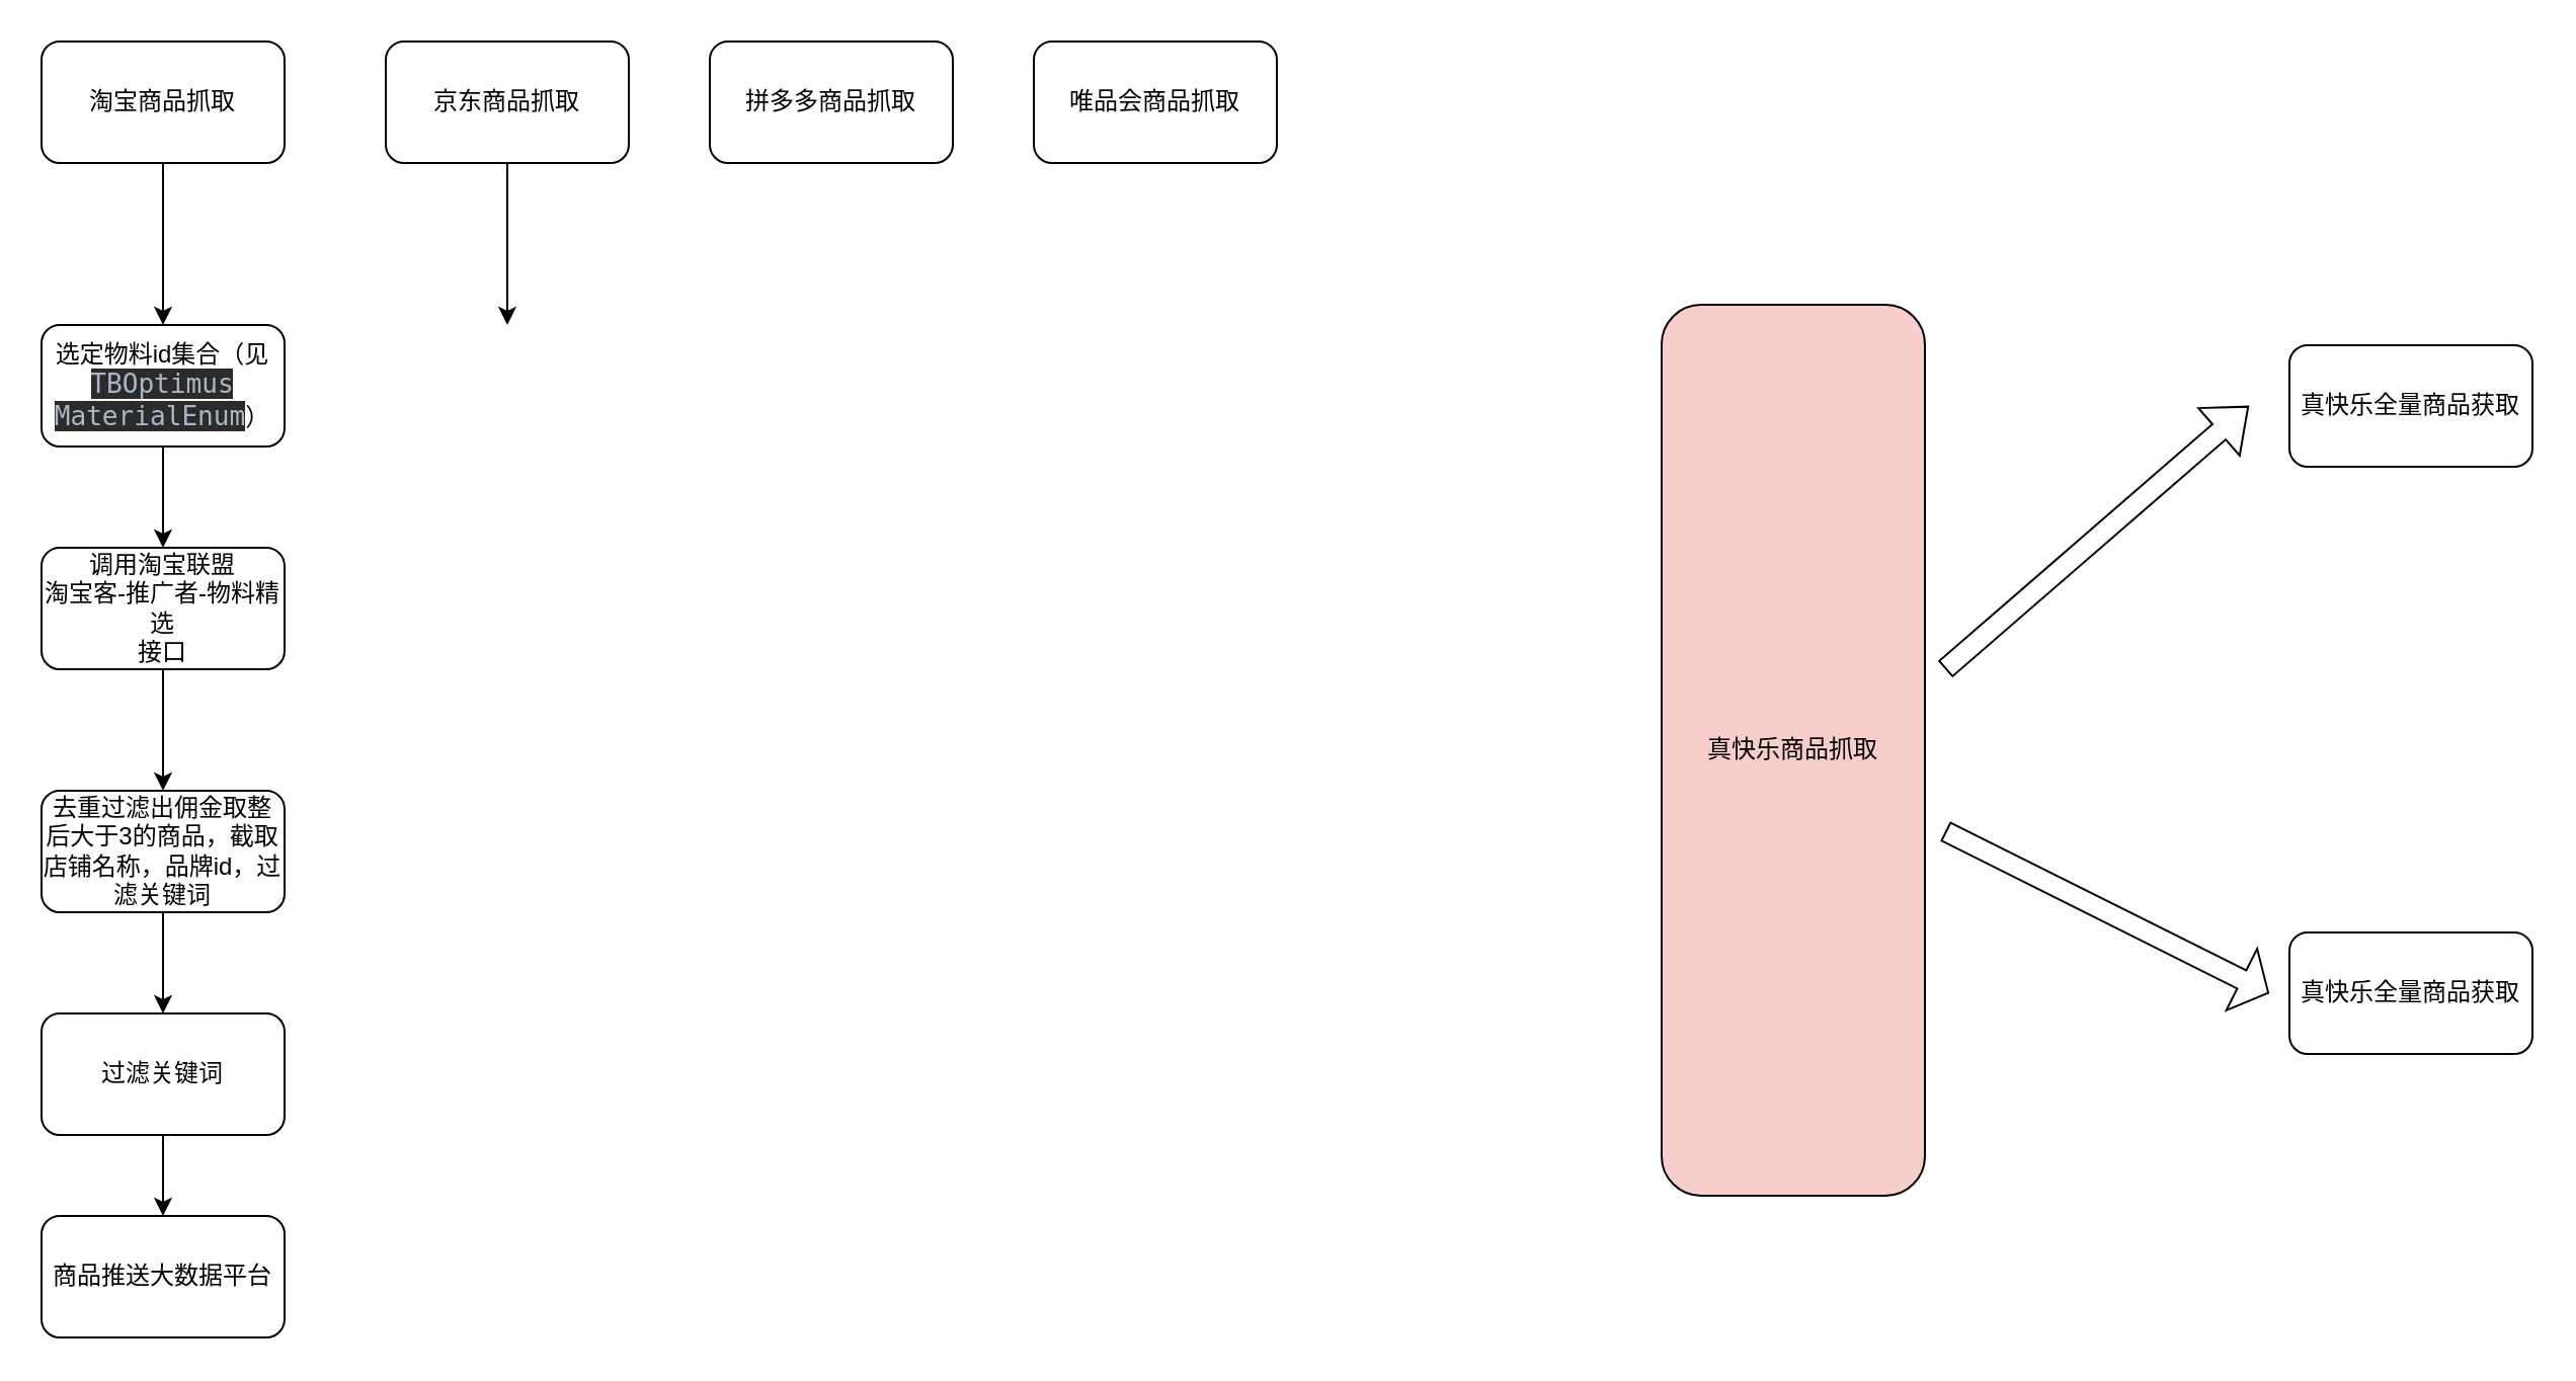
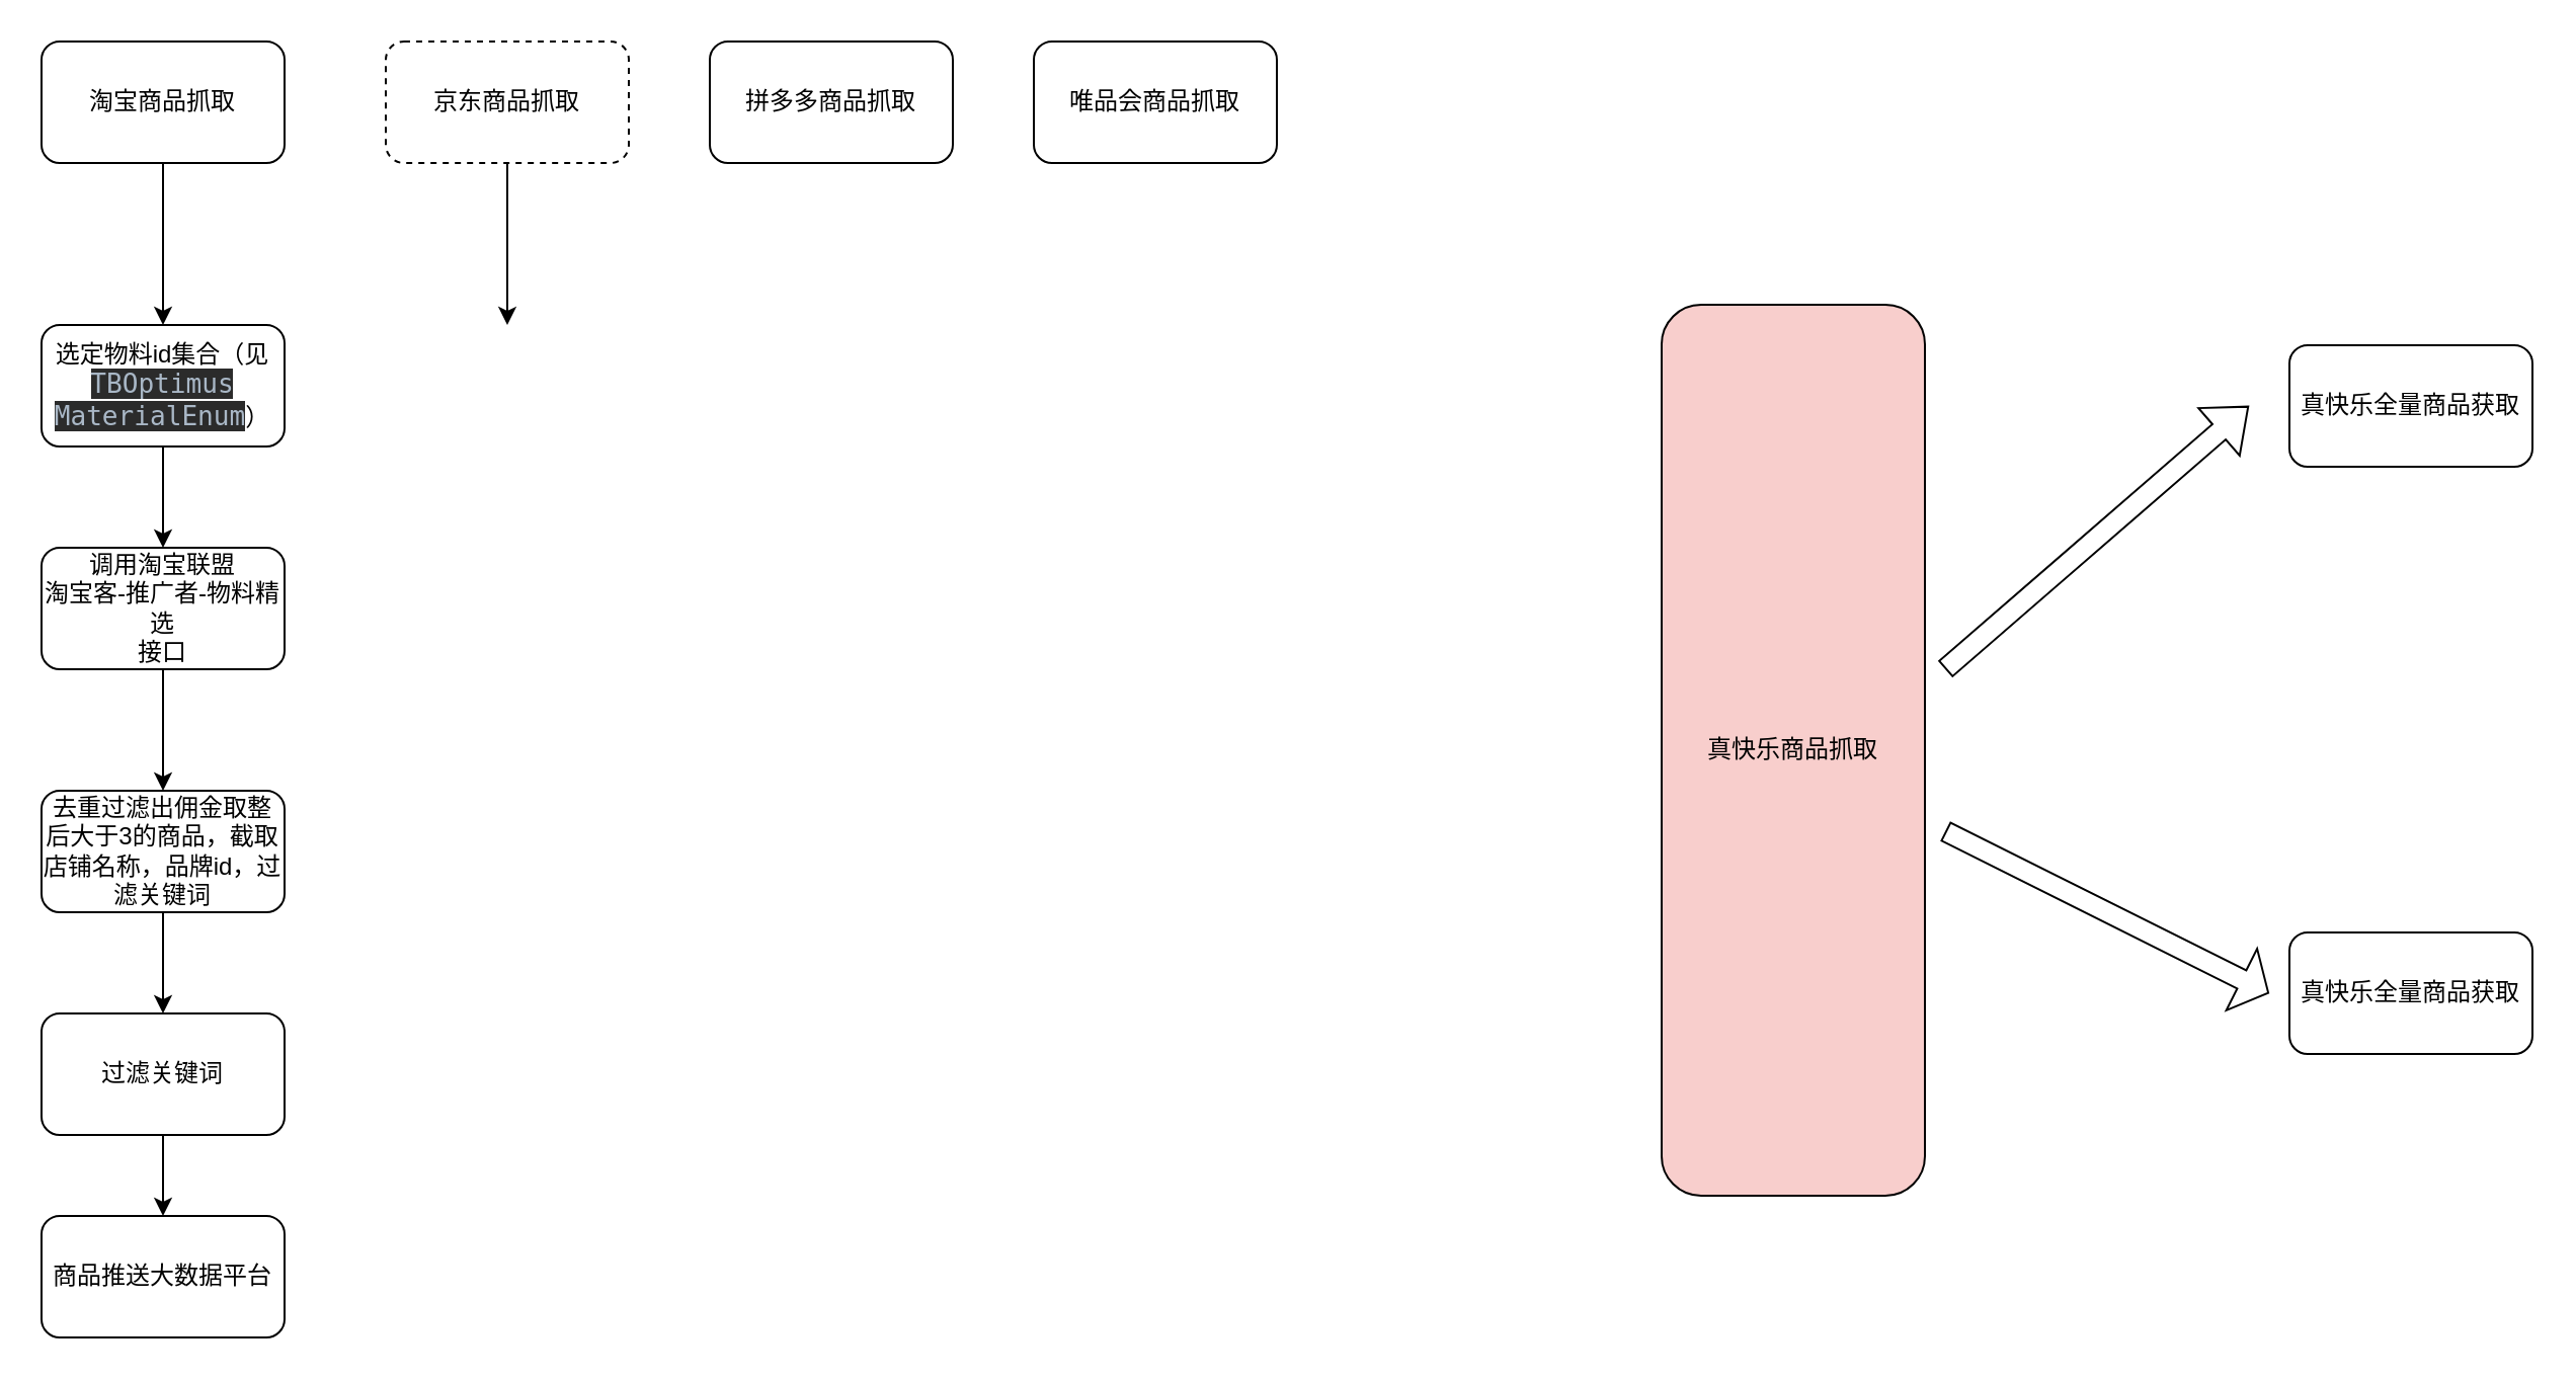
  <mxCell id="0" />
  <mxCell id="1" parent="0" />
  <mxCell id="2" style="edgeStyle=orthogonalEdgeStyle;rounded=0;orthogonalLoop=1;jettySize=auto;html=1;" edge="1" parent="1" source="3"><mxGeometry relative="1" as="geometry"><mxPoint x="80" y="160" as="targetPoint" /></mxGeometry></mxCell>
  <mxCell id="3" value="淘宝商品抓取" style="rounded=1;whiteSpace=wrap;html=1;" vertex="1" parent="1"><mxGeometry x="20" y="20" width="120" height="60" as="geometry" /></mxCell>
  <mxCell id="4" value="真快乐商品抓取" style="rounded=1;whiteSpace=wrap;html=1;fillColor=#f8cecc;" vertex="1" parent="1"><mxGeometry x="820" y="150" width="130" height="440" as="geometry" /></mxCell>
  <mxCell id="5" style="edgeStyle=orthogonalEdgeStyle;rounded=0;orthogonalLoop=1;jettySize=auto;html=1;exitX=0.5;exitY=1;exitDx=0;exitDy=0;" edge="1" parent="1" source="6"><mxGeometry relative="1" as="geometry"><mxPoint x="250" y="160" as="targetPoint" /></mxGeometry></mxCell>
- <mxCell id="6" value="京东商品抓取" style="rounded=1;whiteSpace=wrap;html=1;" vertex="1" parent="1"><mxGeometry x="190" y="20" width="120" height="60" as="geometry" /></mxCell>
+ <mxCell id="6" value="京东商品抓取" style="rounded=1;whiteSpace=wrap;html=1;dashed=1;" vertex="1" parent="1"><mxGeometry x="190" y="20" width="120" height="60" as="geometry" /></mxCell>
  <mxCell id="7" value="唯品会商品抓取" style="rounded=1;whiteSpace=wrap;html=1;" vertex="1" parent="1"><mxGeometry x="510" y="20" width="120" height="60" as="geometry" /></mxCell>
  <mxCell id="8" value="拼多多商品抓取" style="rounded=1;whiteSpace=wrap;html=1;" vertex="1" parent="1"><mxGeometry x="350" y="20" width="120" height="60" as="geometry" /></mxCell>
  <mxCell id="9" value="" style="shape=flexArrow;endArrow=classic;html=1;rounded=0;" edge="1" parent="1"><mxGeometry width="50" height="50" relative="1" as="geometry"><mxPoint x="960" y="330" as="sourcePoint" /><mxPoint x="1110" y="200" as="targetPoint" /></mxGeometry></mxCell>
  <mxCell id="10" value="" style="shape=flexArrow;endArrow=classic;html=1;rounded=0;endWidth=23;endSize=4.55;" edge="1" parent="1"><mxGeometry width="50" height="50" relative="1" as="geometry"><mxPoint x="960" y="410" as="sourcePoint" /><mxPoint x="1120" y="490" as="targetPoint" /></mxGeometry></mxCell>
  <mxCell id="11" value="真快乐全量商品获取" style="rounded=1;whiteSpace=wrap;html=1;" vertex="1" parent="1"><mxGeometry x="1130" y="170" width="120" height="60" as="geometry" /></mxCell>
  <mxCell id="12" value="真快乐全量商品获取" style="rounded=1;whiteSpace=wrap;html=1;" vertex="1" parent="1"><mxGeometry x="1130" y="460" width="120" height="60" as="geometry" /></mxCell>
  <mxCell id="13" style="edgeStyle=orthogonalEdgeStyle;rounded=0;orthogonalLoop=1;jettySize=auto;html=1;" edge="1" parent="1" source="14"><mxGeometry relative="1" as="geometry"><mxPoint x="80" y="390" as="targetPoint" /></mxGeometry></mxCell>
  <mxCell id="14" value="调用淘宝联盟&lt;br&gt;淘宝客-推广者-物料精选&lt;br&gt;接口" style="rounded=1;whiteSpace=wrap;html=1;" vertex="1" parent="1"><mxGeometry x="20" y="270" width="120" height="60" as="geometry" /></mxCell>
  <mxCell id="15" style="edgeStyle=orthogonalEdgeStyle;rounded=0;orthogonalLoop=1;jettySize=auto;html=1;exitX=0.5;exitY=1;exitDx=0;exitDy=0;entryX=0.5;entryY=0;entryDx=0;entryDy=0;" edge="1" parent="1" source="16" target="14"><mxGeometry relative="1" as="geometry" /></mxCell>
  <mxCell id="16" value="选定物料id集合（见&lt;span style=&quot;background-color: rgb(43 , 43 , 43) ; color: rgb(169 , 183 , 198) ; font-family: &amp;#34;jetbrains mono&amp;#34; , monospace ; font-size: 9.8pt&quot;&gt;TBOptimus&lt;br&gt;MaterialEnum&lt;/span&gt;&lt;span&gt;）&lt;/span&gt;" style="rounded=1;whiteSpace=wrap;html=1;" vertex="1" parent="1"><mxGeometry x="20" y="160" width="120" height="60" as="geometry" /></mxCell>
  <mxCell id="17" style="edgeStyle=orthogonalEdgeStyle;rounded=0;orthogonalLoop=1;jettySize=auto;html=1;" edge="1" parent="1" source="18"><mxGeometry relative="1" as="geometry"><mxPoint x="80" y="500" as="targetPoint" /></mxGeometry></mxCell>
  <mxCell id="18" value="去重过滤出佣金取整后大于3的商品，截取店铺名称，品牌id，过滤关键词" style="rounded=1;whiteSpace=wrap;html=1;" vertex="1" parent="1"><mxGeometry x="20" y="390" width="120" height="60" as="geometry" /></mxCell>
  <mxCell id="19" style="edgeStyle=orthogonalEdgeStyle;rounded=0;orthogonalLoop=1;jettySize=auto;html=1;exitX=0.5;exitY=1;exitDx=0;exitDy=0;entryX=0.5;entryY=0;entryDx=0;entryDy=0;" edge="1" parent="1" source="20" target="21"><mxGeometry relative="1" as="geometry" /></mxCell>
  <mxCell id="20" value="过滤关键词" style="rounded=1;whiteSpace=wrap;html=1;" vertex="1" parent="1"><mxGeometry x="20" y="500" width="120" height="60" as="geometry" /></mxCell>
  <mxCell id="21" value="商品推送大数据平台" style="rounded=1;whiteSpace=wrap;html=1;" vertex="1" parent="1"><mxGeometry x="20" y="600" width="120" height="60" as="geometry" /></mxCell>
